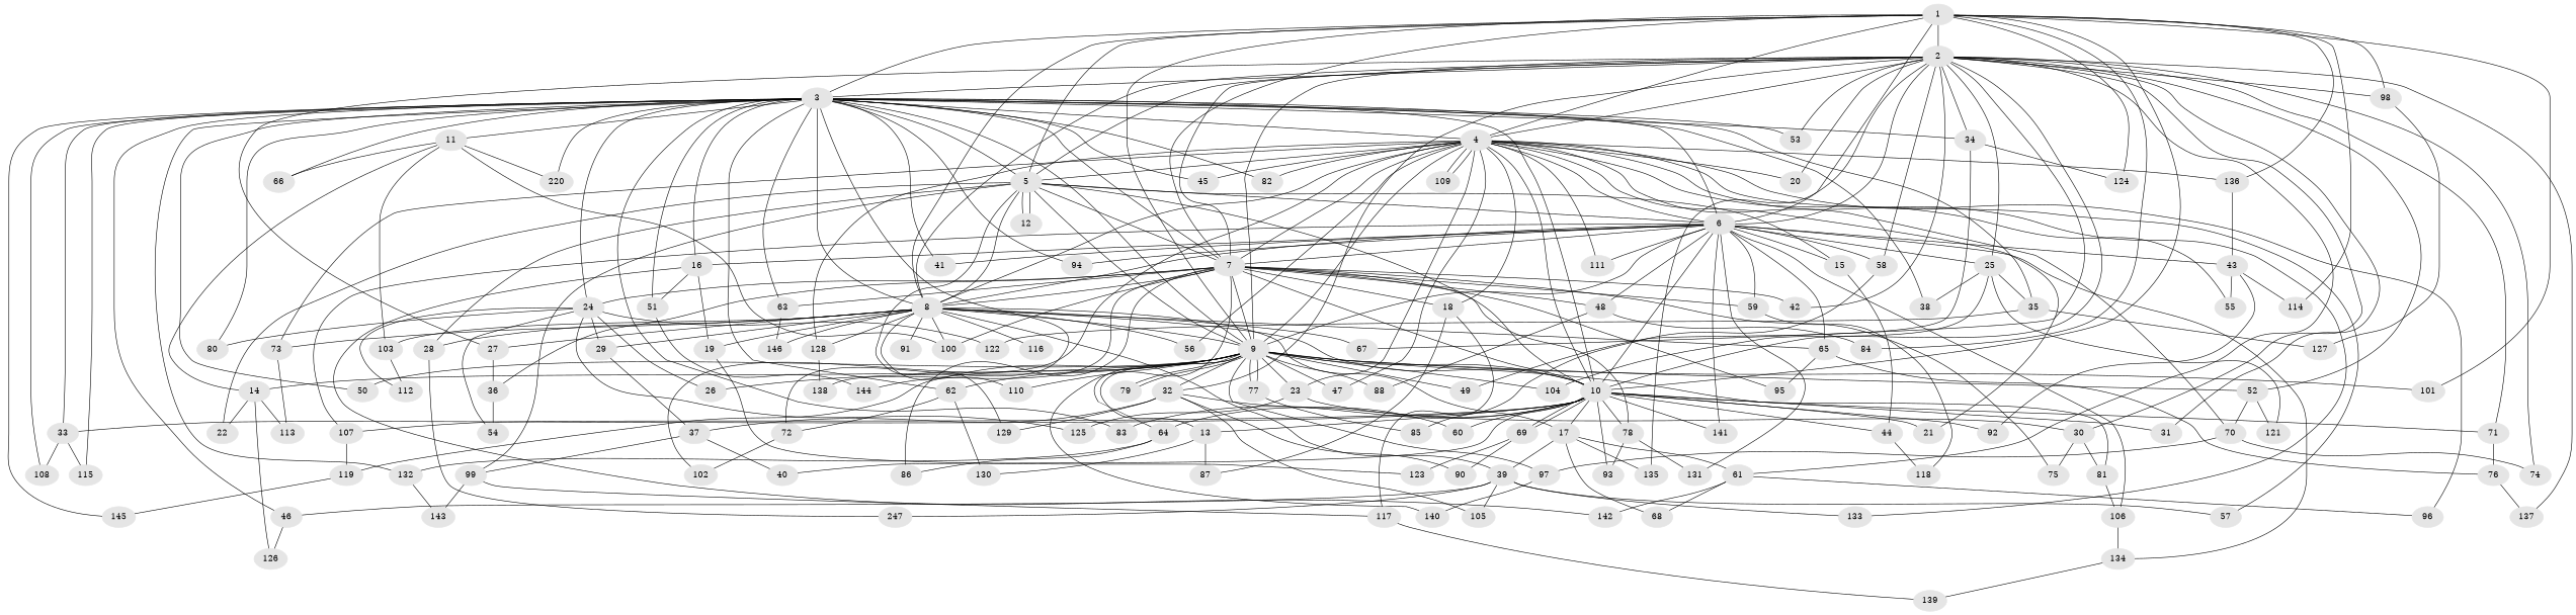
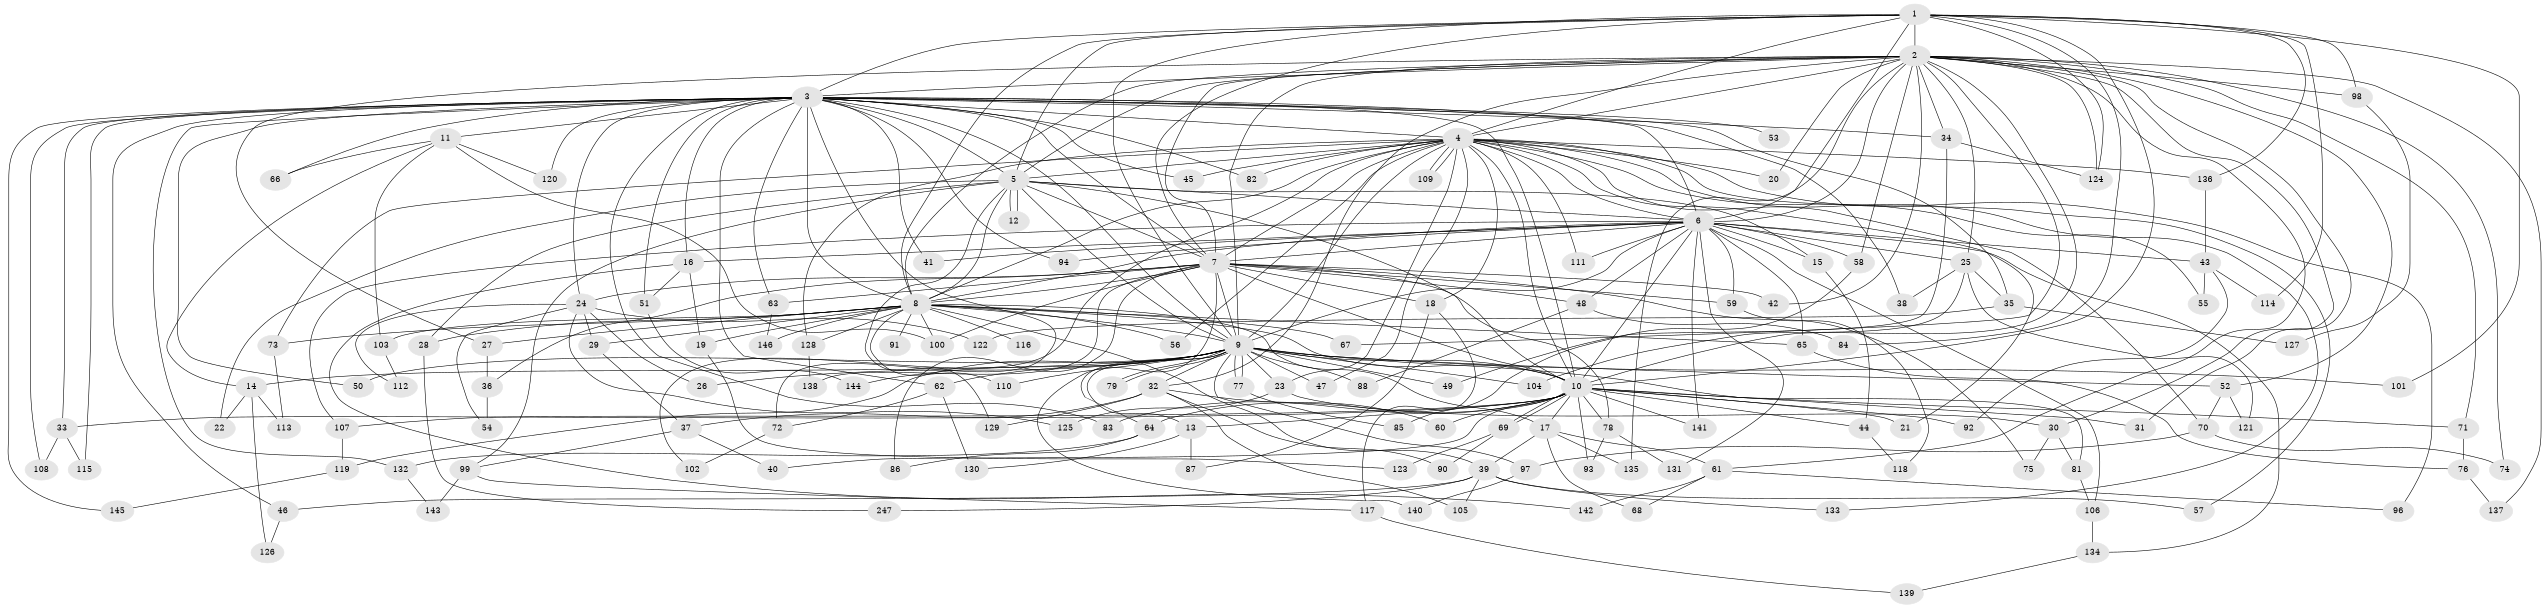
  graph {
    fontname="DejaVu Serif"
    node [color=gray90 fontname="DejaVu Serif" style=filled]
    edge [fontname="DejaVu Serif"]
    1
    2
    3
    4
    5
    6
    7
    8
    9
    10
    84
    98
    101
    114
    124
    136
    20
    25
    27
    30
    31
    32
    34
    42
    52
    53
    58
    61
    67
    71
    74
    135
    137
    11
    16
    24
    33
    35
    38
    41
    45
    46
    50
    51
    62
    63
    66
    72
-   80
    82
    83
    94
    108
    115
-   120 [label=220]
+   120
    132
    145
    18
    21
    23
    47
    55
    56
    57
    70
    73
    96
    102
    109
    111
    128
    133
    12
    15
    22
    28
    99
    129
    43
    48
    59
    65
    106
    107
    131
    134
    141
    36
    75
    78
    86
-   95
    100
    138
    140
    116
    17
    19
    29
    39
    91
    103
    110
    146
    13
    14
    26
    49
    64
    77
    79
    81
    88
    97
    104
    119
    144
    40
    44
    60
    69
    92
    93
    127
    121
    37
    90
    105
    85
    142
    68
    76
    125
    54
    112
    122
    126
    130
    143
    87
    117
    113
    n143 [label=247]
    118
    139
    123
    1 -- 2
    1 -- 3
    1 -- 4
    1 -- 5
    1 -- 6
    1 -- 7
    1 -- 8
    1 -- 9
    1 -- 10
    1 -- 84
    1 -- 98
    1 -- 101
    1 -- 114
    1 -- 124
    1 -- 136
    2 -- 3
    2 -- 4
    2 -- 5
    2 -- 6
    2 -- 7
    2 -- 8
    2 -- 9
    2 -- 10
    2 -- 98
    2 -- 20
    2 -- 25
    2 -- 27
    2 -- 30
    2 -- 31
    2 -- 32
    2 -- 34
    2 -- 42
    2 -- 52
-   2 -- 53
+   2 -- 124
    2 -- 58
    2 -- 61
    2 -- 67
    2 -- 71
    2 -- 74
    2 -- 135
    2 -- 137
    3 -- 4
    3 -- 5
    3 -- 6
    3 -- 7
    3 -- 8
    3 -- 9
    3 -- 10
    3 -- 34
    3 -- 53
    3 -- 11
    3 -- 16
    3 -- 24
    3 -- 33
    3 -- 35
    3 -- 38
    3 -- 41
    3 -- 45
    3 -- 46
    3 -- 50
    3 -- 51
    3 -- 62
    3 -- 63
    3 -- 66
    3 -- 72
-   3 -- 80
    3 -- 82
    3 -- 83
    3 -- 94
    3 -- 108
    3 -- 115
    3 -- 120
    3 -- 132
    3 -- 145
    4 -- 5
    4 -- 6
    4 -- 7
    4 -- 8
    4 -- 9
    4 -- 10
    4 -- 136
    4 -- 20
    4 -- 45
    4 -- 82
    4 -- 18
    4 -- 21
    4 -- 23
    4 -- 47
    4 -- 55
    4 -- 56
    4 -- 57
    4 -- 70
    4 -- 73
    4 -- 96
    4 -- 102
    4 -- 109
    4 -- 109
    4 -- 111
    4 -- 128
    4 -- 133
    5 -- 6
    5 -- 7
    5 -- 8
    5 -- 9
    5 -- 10
    5 -- 12
    5 -- 12
    5 -- 15
    5 -- 22
    5 -- 28
    5 -- 99
    5 -- 129
    6 -- 7
    6 -- 8
    6 -- 9
    6 -- 10
    6 -- 25
    6 -- 58
    6 -- 16
    6 -- 41
    6 -- 94
    6 -- 111
    6 -- 15
    6 -- 43
    6 -- 48
    6 -- 59
    6 -- 65
    6 -- 106
    6 -- 107
    6 -- 131
    6 -- 134
    6 -- 141
    7 -- 8
    7 -- 9
    7 -- 10
    7 -- 42
    7 -- 24
    7 -- 63
    7 -- 18
    7 -- 48
    7 -- 59
    7 -- 36
    7 -- 75
    7 -- 78
    7 -- 86
-   7 -- 95
    7 -- 100
    7 -- 138
    7 -- 140
    8 -- 9
    8 -- 10
    8 -- 27
    8 -- 67
    8 -- 56
    8 -- 73
    8 -- 128
    8 -- 28
    8 -- 65
    8 -- 100
    8 -- 116
    8 -- 17
    8 -- 19
    8 -- 29
    8 -- 39
    8 -- 91
    8 -- 103
    8 -- 110
    8 -- 146
    9 -- 10
    9 -- 101
    9 -- 32
    9 -- 52
    9 -- 50
    9 -- 62
    9 -- 23
    9 -- 47
    9 -- 110
    9 -- 13
    9 -- 14
    9 -- 26
    9 -- 49
    9 -- 64
    9 -- 77
    9 -- 77
    9 -- 79
    9 -- 79
    9 -- 81
    9 -- 88
    9 -- 97
    9 -- 104
    9 -- 119
    9 -- 144
    10 -- 31
    10 -- 71
    10 -- 33
    10 -- 83
    10 -- 21
    10 -- 107
    10 -- 141
    10 -- 78
    10 -- 17
    10 -- 13
    10 -- 64
    10 -- 40
    10 -- 44
    10 -- 60
    10 -- 69
    10 -- 69
    10 -- 92
    10 -- 93
    98 -- 127
    136 -- 43
    25 -- 35
    25 -- 38
    25 -- 104
    25 -- 121
    27 -- 36
    30 -- 75
    30 -- 81
    32 -- 129
    32 -- 60
    32 -- 37
    32 -- 90
    32 -- 105
    34 -- 124
    34 -- 49
    52 -- 70
    52 -- 121
    58 -- 85
    61 -- 96
    61 -- 142
    61 -- 68
    71 -- 76
    11 -- 66
    11 -- 120
    11 -- 100
    11 -- 103
    11 -- 14
    16 -- 51
    16 -- 19
    16 -- 142
-   24 -- 80
    24 -- 29
    24 -- 26
    24 -- 125
    24 -- 54
    24 -- 112
    24 -- 122
    33 -- 108
    33 -- 115
    35 -- 127
    35 -- 122
    46 -- 126
    51 -- 144
    62 -- 72
    62 -- 130
    63 -- 146
    72 -- 102
    132 -- 143
    18 -- 87
    18 -- 117
    23 -- 30
    23 -- 125
    70 -- 74
    70 -- 97
    73 -- 113
    128 -- 138
    15 -- 44
    28 -- n143
    99 -- 143
    99 -- 117
    43 -- 114
    43 -- 55
    43 -- 92
    48 -- 84
    48 -- 88
    59 -- 118
-   65 -- 95
    65 -- 76
    106 -- 134
    107 -- 119
    134 -- 139
    36 -- 54
    78 -- 131
    78 -- 93
    17 -- 61
    17 -- 135
    17 -- 39
    17 -- 68
    19 -- 123
    29 -- 37
    39 -- 46
    39 -- 57
    39 -- 133
    39 -- 105
    39 -- n143
    103 -- 112
    13 -- 130
    13 -- 87
    14 -- 22
    14 -- 126
    14 -- 113
    64 -- 132
    64 -- 86
    77 -- 85
    81 -- 106
    97 -- 140
    119 -- 145
    44 -- 118
    69 -- 90
    69 -- 123
    37 -- 99
    37 -- 40
    76 -- 137
    117 -- 139
  }
